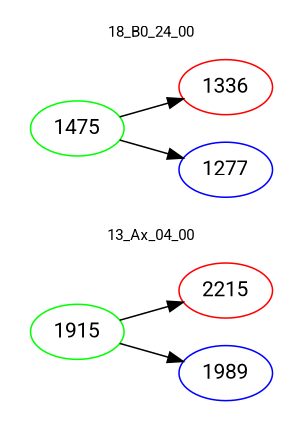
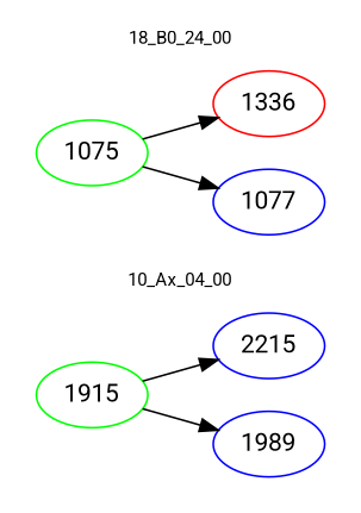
  digraph {
    fontname=Roboto
    rankdir=LR
    node [color=green fontname=Roboto]
    edge [color=black fontname=Roboto]
    n1 [label=1915]
    n2 [color=blue label=1989]
-   n3 [color=red label=2215]
-   n4 [label=1475]
-   n5 [color=blue label=1277]
+   n3 [color=blue label=2215]
+   n4 [label=1075]
+   n5 [color=blue label=1077]
    n6 [color=red label=1336]
    subgraph cluster_1 {
      color=white
      fontsize=10
-     label="13_Ax_04_00"
+     label="10_Ax_04_00"
      n1
      n2
      n3
    }
    subgraph cluster_2 {
      color=white
      fontsize=10
      label="18_B0_24_00"
      n4
      n5
      n6
    }
    n1 -> n2
    n1 -> n3
    n4 -> n5
    n4 -> n6
  }
